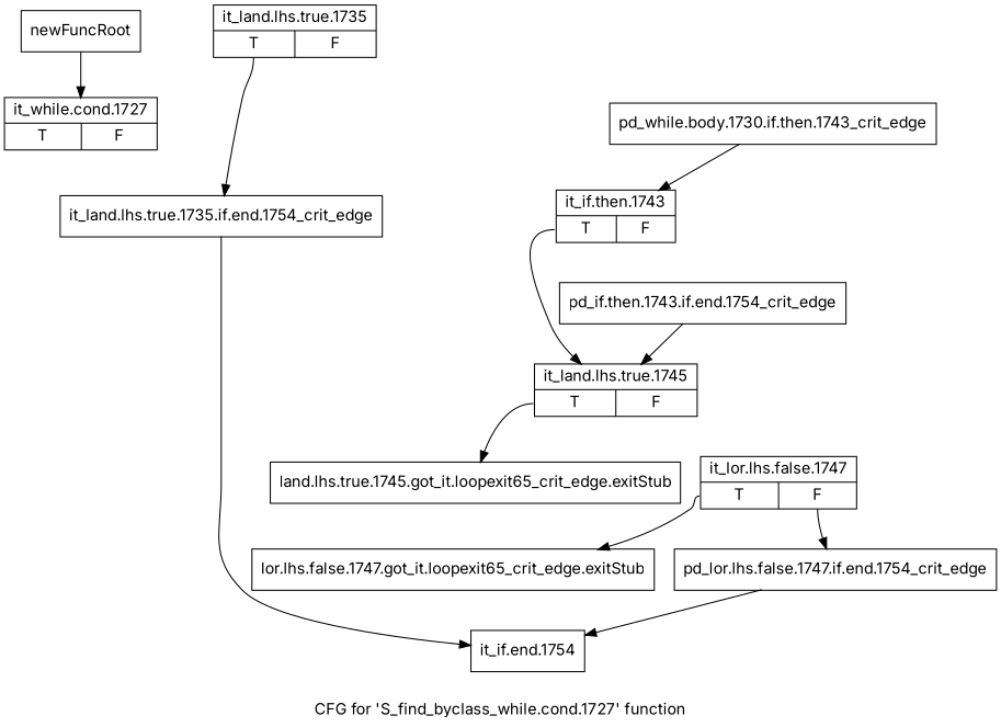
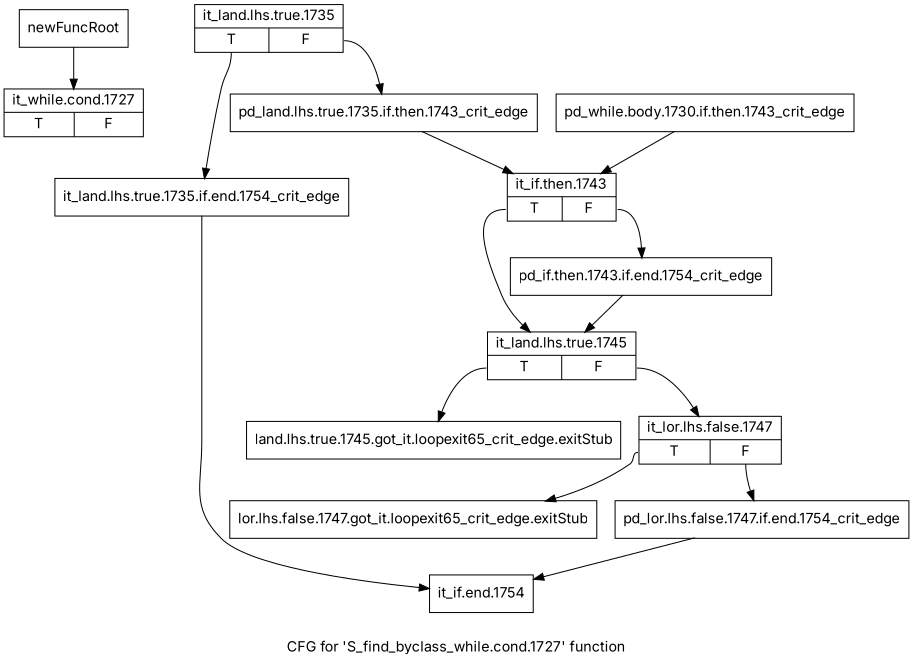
  digraph {
    fontname=Inter
    label="CFG for 'S_find_byclass_while.cond.1727' function"
    node [fontname=Inter shape=record]
    edge [fontname=Inter]
    n1 [label="{newFuncRoot}"]
    n2 [label="{it_while.cond.1727|{<s0>T|<s1>F}}"]
    n3 [label="{land.lhs.true.1745.got_it.loopexit65_crit_edge.exitStub}"]
    n4 [label="{lor.lhs.false.1747.got_it.loopexit65_crit_edge.exitStub}"]
    n5 [label="{it_land.lhs.true.1735|{<s0>T|<s1>F}}"]
    n6 [label="{it_land.lhs.true.1735.if.end.1754_crit_edge}"]
+   n7 [label="{pd_land.lhs.true.1735.if.then.1743_crit_edge}"]
    n8 [label="{pd_while.body.1730.if.then.1743_crit_edge}"]
    n9 [label="{it_if.then.1743|{<s0>T|<s1>F}}"]
    n10 [label="{it_if.end.1754}"]
    n11 [label="{it_land.lhs.true.1745|{<s0>T|<s1>F}}"]
    n12 [label="{pd_if.then.1743.if.end.1754_crit_edge}"]
    n13 [label="{it_lor.lhs.false.1747|{<s0>T|<s1>F}}"]
    n14 [label="{pd_lor.lhs.false.1747.if.end.1754_crit_edge}"]
    n1 -> n2
    n5 -> n6 [tailport=s0]
+   n5 -> n7 [tailport=s1]
    n6 -> n10
+   n7 -> n9
    n8 -> n9
    n9 -> n11 [tailport=s0]
+   n9 -> n12 [tailport=s1]
    n11 -> n3 [tailport=s0]
+   n11 -> n13 [tailport=s1]
    n12 -> n11
    n13 -> n4 [tailport=s0]
    n13 -> n14 [tailport=s1]
    n14 -> n10
  }
